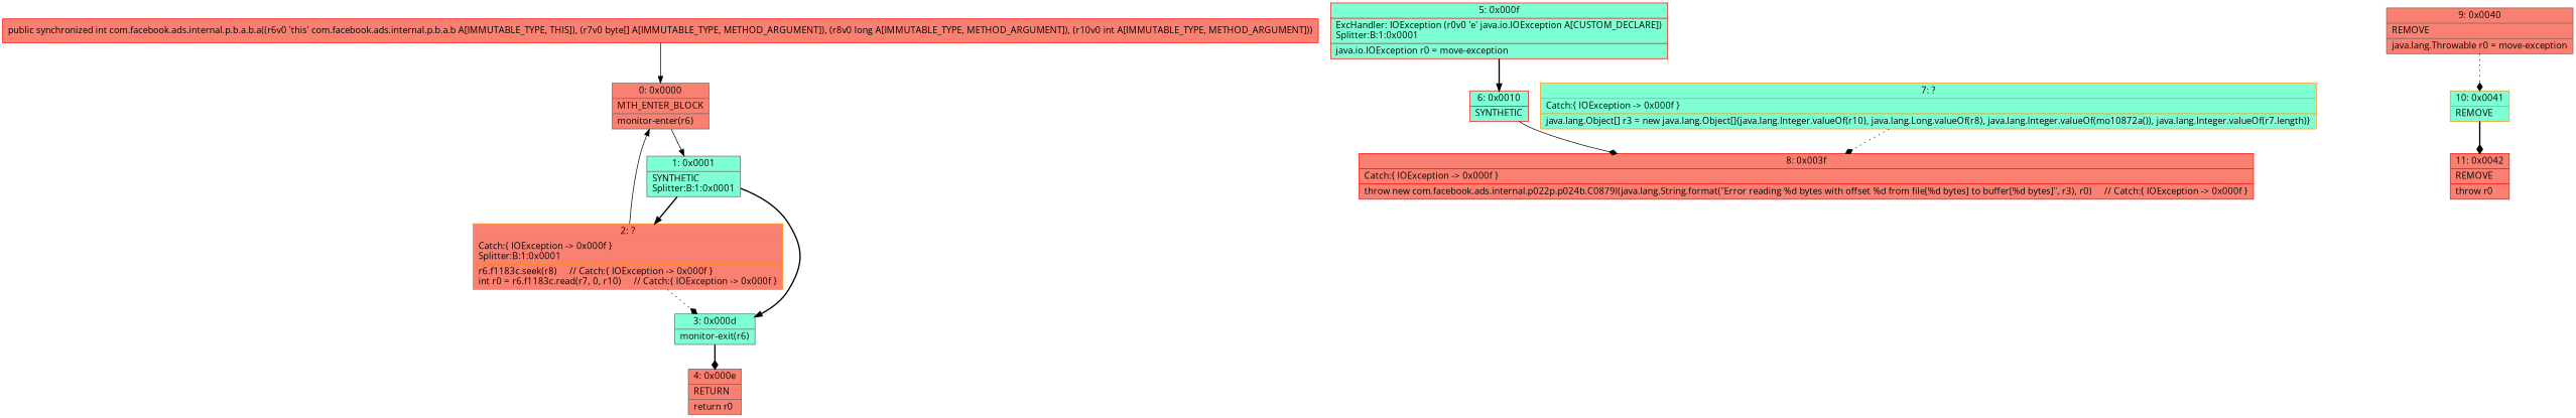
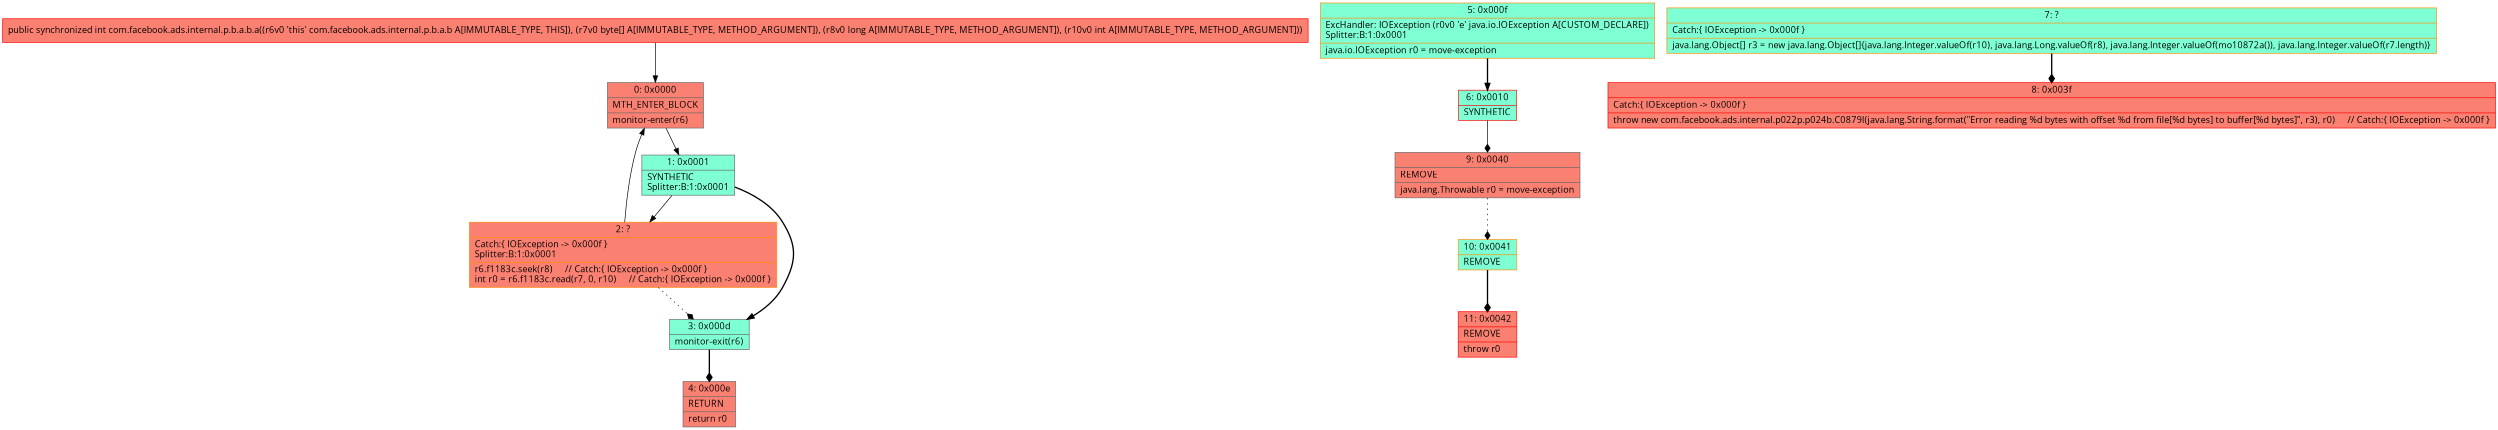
  digraph {
    fontname="Open Sans"
    node [color=gray40 fillcolor=salmon fontname="Open Sans" shape=record style=filled]
    edge [arrowhead=normal fontname="Open Sans" style=solid]
    n1 [label="{0\:\ 0x0000|MTH_ENTER_BLOCK\l|monitor\-enter(r6)\l}"]
    n2 [fillcolor=aquamarine label="{1\:\ 0x0001|SYNTHETIC\lSplitter:B:1:0x0001\l}"]
    n3 [color=darkorange label="{2\:\ ?|Catch:\{ IOException \-\> 0x000f \}\lSplitter:B:1:0x0001\l|r6.f1183c.seek(r8)     \/\/ Catch:\{ IOException \-\> 0x000f \}\lint r0 = r6.f1183c.read(r7, 0, r10)     \/\/ Catch:\{ IOException \-\> 0x000f \}\l}"]
    n4 [fillcolor=aquamarine label="{3\:\ 0x000d|monitor\-exit(r6)\l}"]
-   n5 [color=red fillcolor=aquamarine label="{5\:\ 0x000f|ExcHandler: IOException (r0v0 'e' java.io.IOException A[CUSTOM_DECLARE])\lSplitter:B:1:0x0001\l|java.io.IOException r0 = move\-exception\l}"]
+   n5 [color=darkorange fillcolor=aquamarine label="{5\:\ 0x000f|ExcHandler: IOException (r0v0 'e' java.io.IOException A[CUSTOM_DECLARE])\lSplitter:B:1:0x0001\l|java.io.IOException r0 = move\-exception\l}"]
    n6 [color=red fillcolor=aquamarine label="{6\:\ 0x0010|SYNTHETIC\l}"]
    n7 [label="{4\:\ 0x000e|RETURN\l|return r0\l}"]
    n8 [label="{9\:\ 0x0040|REMOVE\l|java.lang.Throwable r0 = move\-exception\l}"]
    n9 [color=darkorange fillcolor=aquamarine label="{7\:\ ?|Catch:\{ IOException \-\> 0x000f \}\l|java.lang.Object[] r3 = new java.lang.Object[]\{java.lang.Integer.valueOf(r10), java.lang.Long.valueOf(r8), java.lang.Integer.valueOf(mo10872a()), java.lang.Integer.valueOf(r7.length)\}\l}"]
    n10 [color=red label="{8\:\ 0x003f|Catch:\{ IOException \-\> 0x000f \}\l|throw new com.facebook.ads.internal.p022p.p024b.C0879l(java.lang.String.format(\"Error reading %d bytes with offset %d from file[%d bytes] to buffer[%d bytes]\", r3), r0)     \/\/ Catch:\{ IOException \-\> 0x000f \}\l}"]
    n11 [color=darkorange fillcolor=aquamarine label="{10\:\ 0x0041|REMOVE\l}"]
    n12 [color=red label="{11\:\ 0x0042|REMOVE\l|throw r0\l}"]
    n13 [color=red label="{public synchronized int com.facebook.ads.internal.p.b.a.b.a((r6v0 'this' com.facebook.ads.internal.p.b.a.b A[IMMUTABLE_TYPE, THIS]), (r7v0 byte[] A[IMMUTABLE_TYPE, METHOD_ARGUMENT]), (r8v0 long A[IMMUTABLE_TYPE, METHOD_ARGUMENT]), (r10v0 int A[IMMUTABLE_TYPE, METHOD_ARGUMENT])) }"]
    n1 -> n2
-   n2 -> n3 [style=bold]
+   n2 -> n3
    n2 -> n4 [style=bold]
    n3 -> n1
    n3 -> n4 [arrowhead=diamond style=dotted]
    n4 -> n7 [arrowhead=diamond style=bold]
    n5 -> n6 [style=bold]
-   n6 -> n10 [arrowhead=diamond]
+   n6 -> n8 [arrowhead=diamond]
    n8 -> n11 [arrowhead=diamond style=dotted]
-   n9 -> n10 [arrowhead=diamond style=dotted]
+   n9 -> n10 [arrowhead=diamond style=bold]
    n11 -> n12 [arrowhead=diamond style=bold]
    n13 -> n1
  }
